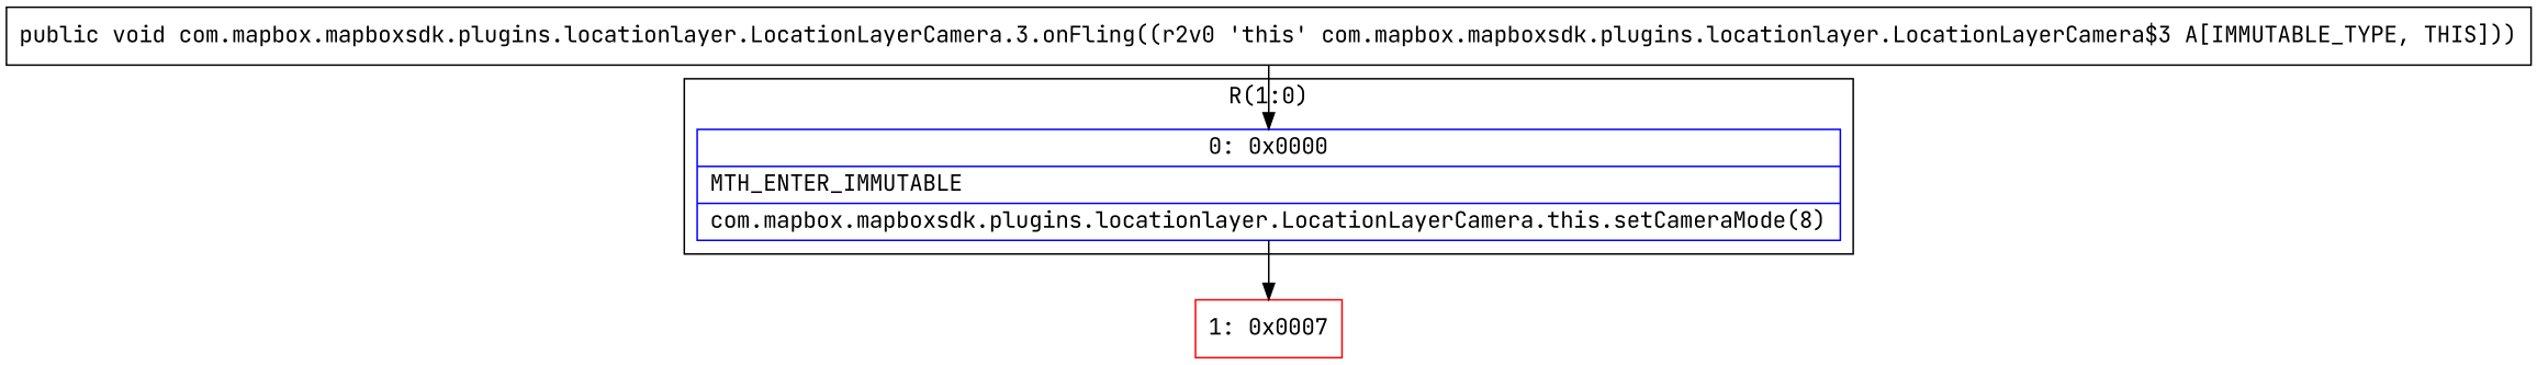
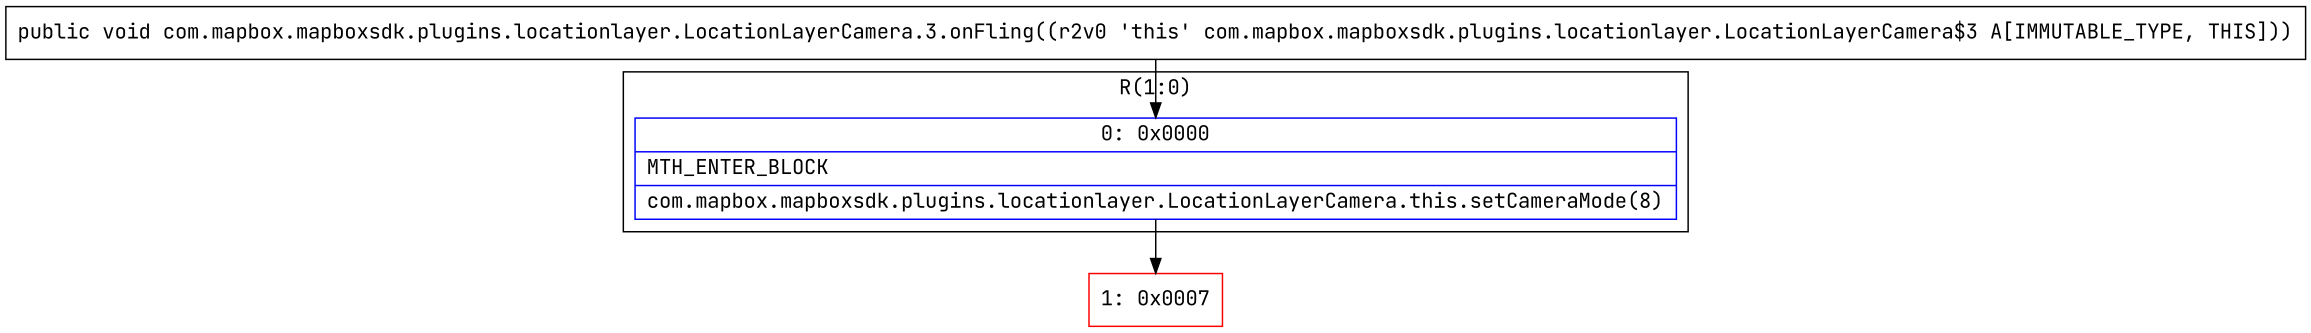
  digraph {
    fontname="JetBrains Mono"
    node [shape=record fontname="JetBrains Mono"]
    edge [fontname="JetBrains Mono"]
-   n1 [color=blue label="{0\:\ 0x0000|MTH_ENTER_IMMUTABLE\l|com.mapbox.mapboxsdk.plugins.locationlayer.LocationLayerCamera.this.setCameraMode(8)\l}"]
+   n1 [color=blue label="{0\:\ 0x0000|MTH_ENTER_BLOCK\l|com.mapbox.mapboxsdk.plugins.locationlayer.LocationLayerCamera.this.setCameraMode(8)\l}"]
    n2 [color=red label="{1\:\ 0x0007}"]
    n3 [label="{public void com.mapbox.mapboxsdk.plugins.locationlayer.LocationLayerCamera.3.onFling((r2v0 'this' com.mapbox.mapboxsdk.plugins.locationlayer.LocationLayerCamera$3 A[IMMUTABLE_TYPE, THIS])) }"]
    subgraph cluster_1 {
      label="R(1:0)"
      n1
    }
    n1 -> n2
    n3 -> n1
  }
